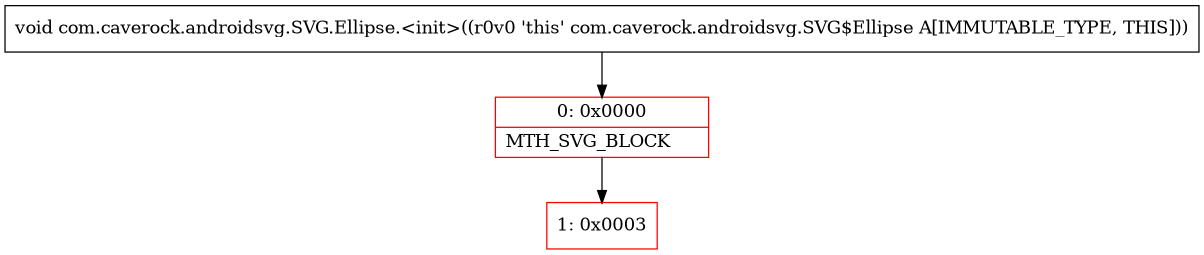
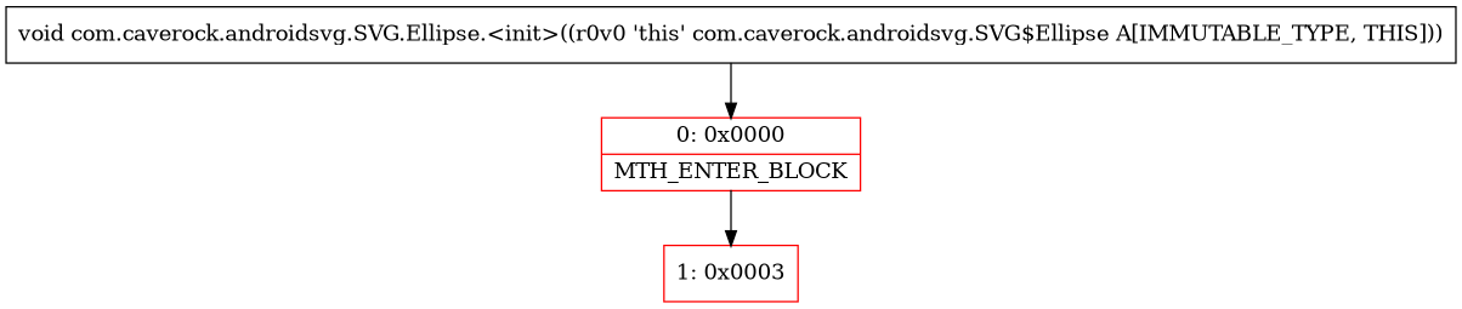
  digraph {
    node [color=red shape=record]
-   n1 [label="{0\:\ 0x0000|MTH_SVG_BLOCK\l}"]
+   n1 [label="{0\:\ 0x0000|MTH_ENTER_BLOCK\l}"]
    n2 [label="{1\:\ 0x0003}"]
    n3 [label="{void com.caverock.androidsvg.SVG.Ellipse.\<init\>((r0v0 'this' com.caverock.androidsvg.SVG$Ellipse A[IMMUTABLE_TYPE, THIS])) }" color=""]
    subgraph cluster_1 {
      label="R(0)"
    }
    n1 -> n2
    n3 -> n1
  }
